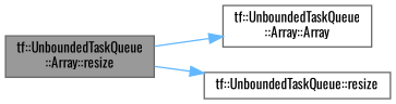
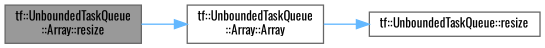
  digraph {
    fontname=Oswald
    rankdir=LR
    node [color=grey40 fillcolor=white fontname=Oswald fontsize=10 shape=box style=filled]
    edge [color=steelblue1 fontname=Oswald fontsize=10 labelfontname=Helvetica labelfontsize=10 style=solid]
    n1 [color=gray40 fillcolor=grey60 fontcolor=black height=0.2 label="tf::UnboundedTaskQueue\l::Array::resize" width=0.4]
    n2 [height=0.2 label="tf::UnboundedTaskQueue\l::Array::Array" width=0.4]
    n3 [height=0.2 label="tf::UnboundedTaskQueue::resize" width=0.4]
    n1 -> n2
-   n1 -> n3
+   n2 -> n3
  }
